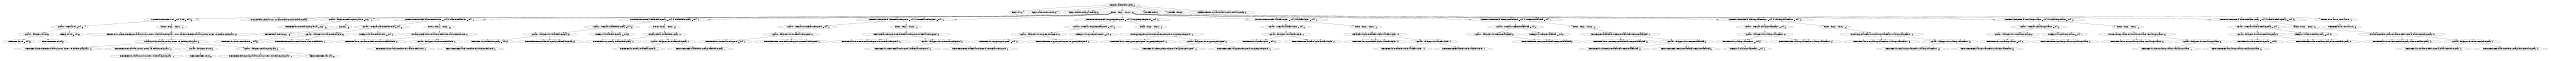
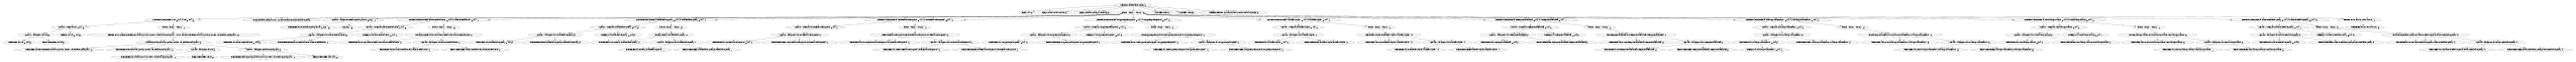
  digraph {
    n1 [label=<(METHOD,createRedeliveryPolicy)<SUB>57</SUB>>]
    n2 [label=<(PARAM,this)<SUB>57</SUB>>]
    n3 [label=<(PARAM,CamelContext context)<SUB>57</SUB>>]
    n4 [label=<(PARAM,RedeliveryPolicy parentPolicy)<SUB>57</SUB>>]
    n5 [label=<(BLOCK,&lt;empty&gt;,&lt;empty&gt;)<SUB>57</SUB>>]
    n6 [label=<(MODIFIER,PUBLIC)>]
    n7 [label=<(MODIFIER,VIRTUAL)>]
    n8 [label=<(METHOD_RETURN,org.apache.camel.processor.RedeliveryPolicy)<SUB>57</SUB>>]
    n9 [label=<(CONTROL_STRUCTURE,if (ref != null),if (ref != null))<SUB>58</SUB>>]
    n10 [label=<(LOCAL,RedeliveryPolicy answer: org.apache.camel.processor.RedeliveryPolicy)>]
    n11 [label=<(&lt;operator&gt;.assignment,RedeliveryPolicy answer = copy())<SUB>63</SUB>>]
    n12 [label=<(CONTROL_STRUCTURE,if (maximumRedeliveries != null),if (maximumRedeliveries != null))<SUB>66</SUB>>]
    n13 [label=<(CONTROL_STRUCTURE,if (initialRedeliveryDelay != null),if (initialRedeliveryDelay != null))<SUB>69</SUB>>]
    n14 [label=<(CONTROL_STRUCTURE,if (retriesExhaustedLogLevel != null),if (retriesExhaustedLogLevel != null))<SUB>72</SUB>>]
    n15 [label=<(CONTROL_STRUCTURE,if (retryAttemptedLogLevel != null),if (retryAttemptedLogLevel != null))<SUB>75</SUB>>]
    n16 [label=<(CONTROL_STRUCTURE,if (backOffMultiplier != null),if (backOffMultiplier != null))<SUB>78</SUB>>]
    n17 [label=<(CONTROL_STRUCTURE,if (useExponentialBackOff != null),if (useExponentialBackOff != null))<SUB>81</SUB>>]
    n18 [label=<(CONTROL_STRUCTURE,if (collisionAvoidanceFactor != null),if (collisionAvoidanceFactor != null))<SUB>84</SUB>>]
    n19 [label=<(CONTROL_STRUCTURE,if (useCollisionAvoidance != null),if (useCollisionAvoidance != null))<SUB>87</SUB>>]
    n20 [label=<(CONTROL_STRUCTURE,if (maximumRedeliveryDelay != null),if (maximumRedeliveryDelay != null))<SUB>90</SUB>>]
    n21 [label=<(RETURN,return answer;,return answer;)<SUB>93</SUB>>]
    n22 [label=<(&lt;operator&gt;.notEquals,ref != null)<SUB>58</SUB>>]
    n23 [label=<(BLOCK,&lt;empty&gt;,&lt;empty&gt;)<SUB>58</SUB>>]
    n24 [label=<(IDENTIFIER,answer,RedeliveryPolicy answer = copy())<SUB>63</SUB>>]
    n25 [label=<(copy,copy())<SUB>63</SUB>>]
    n26 [label=<(&lt;operator&gt;.notEquals,maximumRedeliveries != null)<SUB>66</SUB>>]
    n27 [label=<(BLOCK,&lt;empty&gt;,&lt;empty&gt;)<SUB>66</SUB>>]
    n28 [label=<(&lt;operator&gt;.notEquals,initialRedeliveryDelay != null)<SUB>69</SUB>>]
    n29 [label=<(BLOCK,&lt;empty&gt;,&lt;empty&gt;)<SUB>69</SUB>>]
    n30 [label=<(&lt;operator&gt;.notEquals,retriesExhaustedLogLevel != null)<SUB>72</SUB>>]
    n31 [label=<(BLOCK,&lt;empty&gt;,&lt;empty&gt;)<SUB>72</SUB>>]
    n32 [label=<(&lt;operator&gt;.notEquals,retryAttemptedLogLevel != null)<SUB>75</SUB>>]
    n33 [label=<(BLOCK,&lt;empty&gt;,&lt;empty&gt;)<SUB>75</SUB>>]
    n34 [label=<(&lt;operator&gt;.notEquals,backOffMultiplier != null)<SUB>78</SUB>>]
    n35 [label=<(BLOCK,&lt;empty&gt;,&lt;empty&gt;)<SUB>78</SUB>>]
    n36 [label=<(&lt;operator&gt;.notEquals,useExponentialBackOff != null)<SUB>81</SUB>>]
    n37 [label=<(BLOCK,&lt;empty&gt;,&lt;empty&gt;)<SUB>81</SUB>>]
    n38 [label=<(&lt;operator&gt;.notEquals,collisionAvoidanceFactor != null)<SUB>84</SUB>>]
    n39 [label=<(BLOCK,&lt;empty&gt;,&lt;empty&gt;)<SUB>84</SUB>>]
    n40 [label=<(&lt;operator&gt;.notEquals,useCollisionAvoidance != null)<SUB>87</SUB>>]
    n41 [label=<(BLOCK,&lt;empty&gt;,&lt;empty&gt;)<SUB>87</SUB>>]
    n42 [label=<(&lt;operator&gt;.notEquals,maximumRedeliveryDelay != null)<SUB>90</SUB>>]
    n43 [label=<(BLOCK,&lt;empty&gt;,&lt;empty&gt;)<SUB>90</SUB>>]
    n44 [label=<(IDENTIFIER,answer,return answer;)<SUB>93</SUB>>]
    n45 [label=<(&lt;operator&gt;.fieldAccess,this.ref)<SUB>58</SUB>>]
    n46 [label=<(LITERAL,null,ref != null)<SUB>58</SUB>>]
    n47 [label=<(RETURN,return CamelContextHelper.mandatoryLookup(context, ref, RedeliveryPolicy.class);,return CamelContextHelper.mandatoryLookup(context, ref, RedeliveryPolicy.class);)<SUB>60</SUB>>]
    n48 [label=<(IDENTIFIER,this,ref != null)<SUB>58</SUB>>]
    n49 [label=<(FIELD_IDENTIFIER,ref,ref)<SUB>58</SUB>>]
    n50 [label=<(mandatoryLookup,mandatoryLookup(context, ref, RedeliveryPolicy.class))<SUB>60</SUB>>]
    n51 [label=<(IDENTIFIER,CamelContextHelper,mandatoryLookup(context, ref, RedeliveryPolicy.class))<SUB>60</SUB>>]
    n52 [label=<(IDENTIFIER,context,mandatoryLookup(context, ref, RedeliveryPolicy.class))<SUB>60</SUB>>]
    n53 [label=<(&lt;operator&gt;.fieldAccess,this.ref)<SUB>60</SUB>>]
    n54 [label=<(&lt;operator&gt;.fieldAccess,RedeliveryPolicy.class)<SUB>60</SUB>>]
    n55 [label=<(IDENTIFIER,this,mandatoryLookup(context, ref, RedeliveryPolicy.class))<SUB>60</SUB>>]
    n56 [label=<(FIELD_IDENTIFIER,ref,ref)<SUB>60</SUB>>]
    n57 [label=<(IDENTIFIER,RedeliveryPolicy,mandatoryLookup(context, ref, RedeliveryPolicy.class))<SUB>60</SUB>>]
    n58 [label=<(FIELD_IDENTIFIER,class,class)<SUB>60</SUB>>]
-   n59 [label=<(IDENTIFIER,parentPolicy,copy())<SUB>63</SUB>>]
    n60 [label=<(&lt;operator&gt;.fieldAccess,this.maximumRedeliveries)<SUB>66</SUB>>]
    n61 [label=<(LITERAL,null,maximumRedeliveries != null)<SUB>66</SUB>>]
    n62 [label=<(setMaximumRedeliveries,setMaximumRedeliveries(maximumRedeliveries))<SUB>67</SUB>>]
    n63 [label=<(IDENTIFIER,this,maximumRedeliveries != null)<SUB>66</SUB>>]
    n64 [label=<(FIELD_IDENTIFIER,maximumRedeliveries,maximumRedeliveries)<SUB>66</SUB>>]
    n65 [label=<(IDENTIFIER,answer,setMaximumRedeliveries(maximumRedeliveries))<SUB>67</SUB>>]
    n66 [label=<(&lt;operator&gt;.fieldAccess,this.maximumRedeliveries)<SUB>67</SUB>>]
    n67 [label=<(IDENTIFIER,this,setMaximumRedeliveries(maximumRedeliveries))<SUB>67</SUB>>]
    n68 [label=<(FIELD_IDENTIFIER,maximumRedeliveries,maximumRedeliveries)<SUB>67</SUB>>]
    n69 [label=<(&lt;operator&gt;.fieldAccess,this.initialRedeliveryDelay)<SUB>69</SUB>>]
    n70 [label=<(LITERAL,null,initialRedeliveryDelay != null)<SUB>69</SUB>>]
    n71 [label=<(setDelay,setDelay(initialRedeliveryDelay))<SUB>70</SUB>>]
    n72 [label=<(IDENTIFIER,this,initialRedeliveryDelay != null)<SUB>69</SUB>>]
    n73 [label=<(FIELD_IDENTIFIER,initialRedeliveryDelay,initialRedeliveryDelay)<SUB>69</SUB>>]
    n74 [label=<(IDENTIFIER,answer,setDelay(initialRedeliveryDelay))<SUB>70</SUB>>]
    n75 [label=<(&lt;operator&gt;.fieldAccess,this.initialRedeliveryDelay)<SUB>70</SUB>>]
    n76 [label=<(IDENTIFIER,this,setDelay(initialRedeliveryDelay))<SUB>70</SUB>>]
    n77 [label=<(FIELD_IDENTIFIER,initialRedeliveryDelay,initialRedeliveryDelay)<SUB>70</SUB>>]
    n78 [label=<(&lt;operator&gt;.fieldAccess,this.retriesExhaustedLogLevel)<SUB>72</SUB>>]
    n79 [label=<(setRetriesExhaustedLogLevel,setRetriesExhaustedLogLevel(retriesExhaustedLogLevel))<SUB>73</SUB>>]
    n80 [label=<(IDENTIFIER,this,retriesExhaustedLogLevel != null)<SUB>72</SUB>>]
    n81 [label=<(FIELD_IDENTIFIER,retriesExhaustedLogLevel,retriesExhaustedLogLevel)<SUB>72</SUB>>]
    n82 [label=<(IDENTIFIER,answer,setRetriesExhaustedLogLevel(retriesExhaustedLogLevel))<SUB>73</SUB>>]
    n83 [label=<(&lt;operator&gt;.fieldAccess,this.retriesExhaustedLogLevel)<SUB>73</SUB>>]
    n84 [label=<(IDENTIFIER,this,setRetriesExhaustedLogLevel(retriesExhaustedLogLevel))<SUB>73</SUB>>]
    n85 [label=<(FIELD_IDENTIFIER,retriesExhaustedLogLevel,retriesExhaustedLogLevel)<SUB>73</SUB>>]
    n86 [label=<(&lt;operator&gt;.fieldAccess,this.retryAttemptedLogLevel)<SUB>75</SUB>>]
    n87 [label=<(LITERAL,null,retryAttemptedLogLevel != null)<SUB>75</SUB>>]
    n88 [label=<(setRetryAttemptedLogLevel,setRetryAttemptedLogLevel(retryAttemptedLogLevel))<SUB>76</SUB>>]
    n89 [label=<(IDENTIFIER,this,retryAttemptedLogLevel != null)<SUB>75</SUB>>]
    n90 [label=<(FIELD_IDENTIFIER,retryAttemptedLogLevel,retryAttemptedLogLevel)<SUB>75</SUB>>]
    n91 [label=<(IDENTIFIER,answer,setRetryAttemptedLogLevel(retryAttemptedLogLevel))<SUB>76</SUB>>]
    n92 [label=<(&lt;operator&gt;.fieldAccess,this.retryAttemptedLogLevel)<SUB>76</SUB>>]
    n93 [label=<(IDENTIFIER,this,setRetryAttemptedLogLevel(retryAttemptedLogLevel))<SUB>76</SUB>>]
    n94 [label=<(FIELD_IDENTIFIER,retryAttemptedLogLevel,retryAttemptedLogLevel)<SUB>76</SUB>>]
    n95 [label=<(&lt;operator&gt;.fieldAccess,this.backOffMultiplier)<SUB>78</SUB>>]
    n96 [label=<(setBackOffMultiplier,setBackOffMultiplier(backOffMultiplier))<SUB>79</SUB>>]
    n97 [label=<(IDENTIFIER,this,backOffMultiplier != null)<SUB>78</SUB>>]
    n98 [label=<(FIELD_IDENTIFIER,backOffMultiplier,backOffMultiplier)<SUB>78</SUB>>]
    n99 [label=<(IDENTIFIER,answer,setBackOffMultiplier(backOffMultiplier))<SUB>79</SUB>>]
    n100 [label=<(&lt;operator&gt;.fieldAccess,this.backOffMultiplier)<SUB>79</SUB>>]
    n101 [label=<(IDENTIFIER,this,setBackOffMultiplier(backOffMultiplier))<SUB>79</SUB>>]
    n102 [label=<(FIELD_IDENTIFIER,backOffMultiplier,backOffMultiplier)<SUB>79</SUB>>]
    n103 [label=<(&lt;operator&gt;.fieldAccess,this.useExponentialBackOff)<SUB>81</SUB>>]
    n104 [label=<(LITERAL,null,useExponentialBackOff != null)<SUB>81</SUB>>]
    n105 [label=<(setUseExponentialBackOff,setUseExponentialBackOff(useExponentialBackOff))<SUB>82</SUB>>]
+   n106 [label=<(IDENTIFIER,this,useExponentialBackOff != null)<SUB>81</SUB>>]
    n107 [label=<(FIELD_IDENTIFIER,useExponentialBackOff,useExponentialBackOff)<SUB>81</SUB>>]
    n108 [label=<(IDENTIFIER,answer,setUseExponentialBackOff(useExponentialBackOff))<SUB>82</SUB>>]
    n109 [label=<(&lt;operator&gt;.fieldAccess,this.useExponentialBackOff)<SUB>82</SUB>>]
    n110 [label=<(IDENTIFIER,this,setUseExponentialBackOff(useExponentialBackOff))<SUB>82</SUB>>]
    n111 [label=<(FIELD_IDENTIFIER,useExponentialBackOff,useExponentialBackOff)<SUB>82</SUB>>]
    n112 [label=<(&lt;operator&gt;.fieldAccess,this.collisionAvoidanceFactor)<SUB>84</SUB>>]
    n113 [label=<(setCollisionAvoidanceFactor,setCollisionAvoidanceFactor(collisionAvoidanceFactor))<SUB>85</SUB>>]
    n114 [label=<(IDENTIFIER,this,collisionAvoidanceFactor != null)<SUB>84</SUB>>]
    n115 [label=<(FIELD_IDENTIFIER,collisionAvoidanceFactor,collisionAvoidanceFactor)<SUB>84</SUB>>]
    n116 [label=<(LITERAL,null,collisionAvoidanceFactor != null)<SUB>84</SUB>>]
    n117 [label=<(IDENTIFIER,answer,setCollisionAvoidanceFactor(collisionAvoidanceFactor))<SUB>85</SUB>>]
    n118 [label=<(&lt;operator&gt;.fieldAccess,this.collisionAvoidanceFactor)<SUB>85</SUB>>]
    n119 [label=<(IDENTIFIER,this,setCollisionAvoidanceFactor(collisionAvoidanceFactor))<SUB>85</SUB>>]
    n120 [label=<(FIELD_IDENTIFIER,collisionAvoidanceFactor,collisionAvoidanceFactor)<SUB>85</SUB>>]
    n121 [label=<(&lt;operator&gt;.fieldAccess,this.useCollisionAvoidance)<SUB>87</SUB>>]
    n122 [label=<(LITERAL,null,useCollisionAvoidance != null)<SUB>87</SUB>>]
    n123 [label=<(setUseCollisionAvoidance,setUseCollisionAvoidance(useCollisionAvoidance))<SUB>88</SUB>>]
    n124 [label=<(IDENTIFIER,this,useCollisionAvoidance != null)<SUB>87</SUB>>]
    n125 [label=<(FIELD_IDENTIFIER,useCollisionAvoidance,useCollisionAvoidance)<SUB>87</SUB>>]
    n126 [label=<(IDENTIFIER,answer,setUseCollisionAvoidance(useCollisionAvoidance))<SUB>88</SUB>>]
    n127 [label=<(&lt;operator&gt;.fieldAccess,this.useCollisionAvoidance)<SUB>88</SUB>>]
    n128 [label=<(IDENTIFIER,this,setUseCollisionAvoidance(useCollisionAvoidance))<SUB>88</SUB>>]
    n129 [label=<(FIELD_IDENTIFIER,useCollisionAvoidance,useCollisionAvoidance)<SUB>88</SUB>>]
    n130 [label=<(&lt;operator&gt;.fieldAccess,this.maximumRedeliveryDelay)<SUB>90</SUB>>]
    n131 [label=<(LITERAL,null,maximumRedeliveryDelay != null)<SUB>90</SUB>>]
    n132 [label=<(setMaximumRedeliveryDelay,setMaximumRedeliveryDelay(maximumRedeliveryDelay))<SUB>91</SUB>>]
    n133 [label=<(IDENTIFIER,this,maximumRedeliveryDelay != null)<SUB>90</SUB>>]
    n134 [label=<(FIELD_IDENTIFIER,maximumRedeliveryDelay,maximumRedeliveryDelay)<SUB>90</SUB>>]
    n135 [label=<(IDENTIFIER,answer,setMaximumRedeliveryDelay(maximumRedeliveryDelay))<SUB>91</SUB>>]
    n136 [label=<(&lt;operator&gt;.fieldAccess,this.maximumRedeliveryDelay)<SUB>91</SUB>>]
    n137 [label=<(IDENTIFIER,this,setMaximumRedeliveryDelay(maximumRedeliveryDelay))<SUB>91</SUB>>]
    n138 [label=<(FIELD_IDENTIFIER,maximumRedeliveryDelay,maximumRedeliveryDelay)<SUB>91</SUB>>]
    n1 -> n2
    n1 -> n3
    n1 -> n4
    n1 -> n5
    n1 -> n6
    n1 -> n7
    n1 -> n8
    n5 -> n9
    n5 -> n10
    n5 -> n11
    n5 -> n12
    n5 -> n13
    n5 -> n14
    n5 -> n15
    n5 -> n16
    n5 -> n17
    n5 -> n18
    n5 -> n19
    n5 -> n20
    n5 -> n21
    n9 -> n22
    n9 -> n23
    n11 -> n24
    n11 -> n25
    n12 -> n26
    n12 -> n27
    n13 -> n28
    n13 -> n29
    n14 -> n30
    n14 -> n31
    n15 -> n32
    n15 -> n33
    n16 -> n34
    n16 -> n35
    n17 -> n36
    n17 -> n37
    n18 -> n38
    n18 -> n39
    n19 -> n40
    n19 -> n41
    n20 -> n42
    n20 -> n43
    n21 -> n44
    n22 -> n45
    n22 -> n46
    n23 -> n47
-   n25 -> n59
    n26 -> n60
    n26 -> n61
    n27 -> n62
    n28 -> n69
    n28 -> n70
    n29 -> n71
    n30 -> n78
    n31 -> n79
    n32 -> n86
    n32 -> n87
    n33 -> n88
    n34 -> n95
    n35 -> n96
    n36 -> n103
    n36 -> n104
    n37 -> n105
    n38 -> n112
    n39 -> n113
    n40 -> n121
    n40 -> n122
    n41 -> n123
    n42 -> n130
    n42 -> n131
    n43 -> n132
    n45 -> n48
    n45 -> n49
    n47 -> n50
    n50 -> n51
    n50 -> n52
    n50 -> n53
    n50 -> n54
    n53 -> n55
    n53 -> n56
    n54 -> n57
    n54 -> n58
    n60 -> n63
    n60 -> n64
    n62 -> n65
    n62 -> n66
    n66 -> n67
    n66 -> n68
    n69 -> n72
    n69 -> n73
    n71 -> n74
    n71 -> n75
    n75 -> n76
    n75 -> n77
    n78 -> n80
    n78 -> n81
    n79 -> n82
    n79 -> n83
    n83 -> n84
    n83 -> n85
    n86 -> n89
    n86 -> n90
    n88 -> n91
    n88 -> n92
    n92 -> n93
    n92 -> n94
    n95 -> n97
    n95 -> n98
    n96 -> n99
    n96 -> n100
    n100 -> n101
    n100 -> n102
+   n103 -> n106
    n103 -> n107
    n105 -> n108
    n105 -> n109
    n109 -> n110
    n109 -> n111
    n112 -> n114
    n112 -> n115
    n113 -> n117
    n113 -> n118
    n114 -> n116
    n118 -> n119
    n118 -> n120
    n121 -> n124
    n121 -> n125
    n123 -> n126
    n123 -> n127
    n127 -> n128
    n127 -> n129
    n130 -> n133
    n130 -> n134
    n132 -> n135
    n132 -> n136
    n136 -> n137
    n136 -> n138
  }
